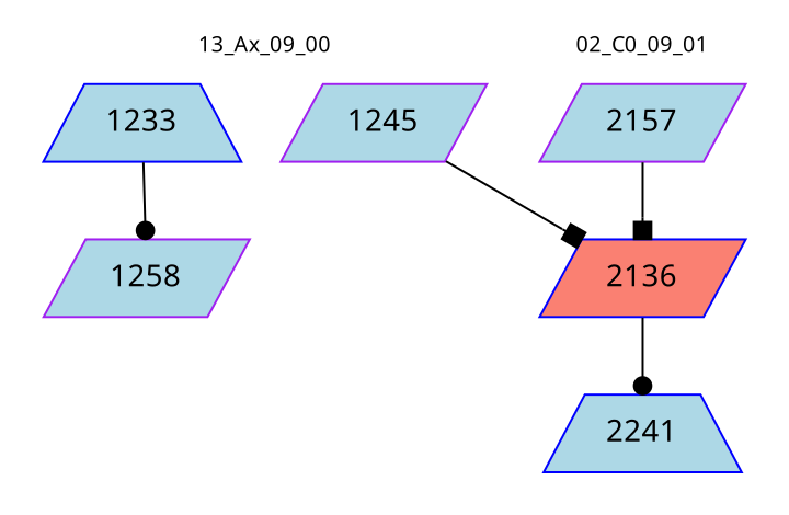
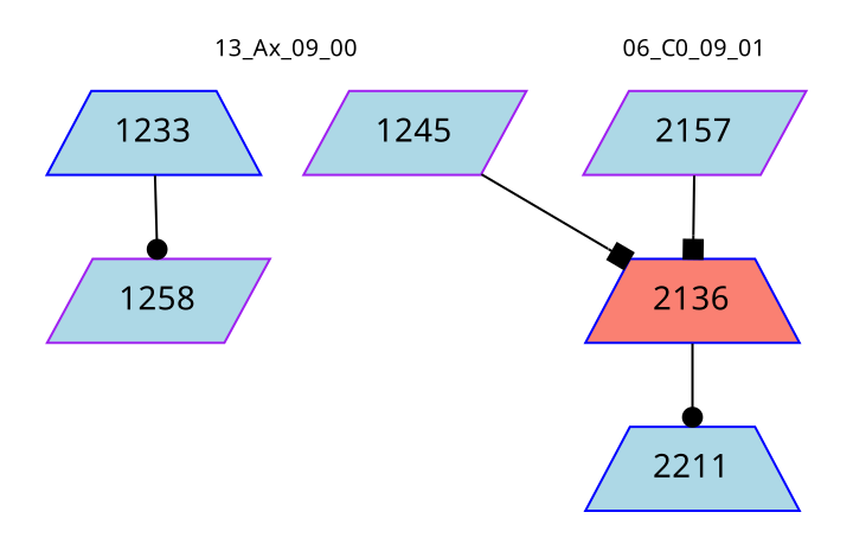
  digraph {
    fontname="Noto Sans"
    node [color=purple fillcolor=lightblue fontname="Noto Sans" shape=parallelogram style=filled]
    edge [arrowhead=box color=black fontname="Noto Sans"]
    n1 [label=1245]
    n2 [color=blue label=1233 shape=trapezium]
    n3 [label=1258]
    n4 [label=2157]
-   n5 [color=blue fillcolor=salmon label=2136]
-   n6 [color=blue label=2241 shape=trapezium]
+   n5 [color=blue fillcolor=salmon label=2136 shape=trapezium]
+   n6 [color=blue label=2211 shape=trapezium]
    subgraph cluster_1 {
      color=white
      fontsize=10
      label="13_Ax_09_00"
      n1
      n2
      n3
    }
    subgraph cluster_2 {
      color=white
      fontsize=10
-     label="02_C0_09_01"
+     label="06_C0_09_01"
      n4
      n5
      n6
    }
    n1 -> n5
    n2 -> n3 [arrowhead=dot]
    n4 -> n5
    n5 -> n6 [arrowhead=dot]
  }
